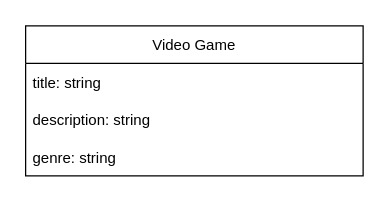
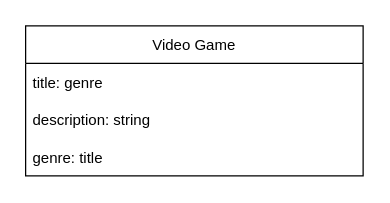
  <mxCell id="0" />
  <mxCell id="1" parent="0" />
  <mxCell id="2" value="Video Game" style="swimlane;fontStyle=0;childLayout=stackLayout;horizontal=1;startSize=30;horizontalStack=0;resizeParent=1;resizeParentMax=0;resizeLast=0;collapsible=1;marginBottom=0;" vertex="1" parent="1"><mxGeometry x="20" y="20" width="270" height="120" as="geometry" /></mxCell>
- <mxCell id="3" value="title: string" style="text;strokeColor=none;fillColor=none;align=left;verticalAlign=middle;spacingLeft=4;spacingRight=4;overflow=hidden;points=[[0,0.5],[1,0.5]];portConstraint=eastwest;rotatable=0;" vertex="1" parent="2"><mxGeometry y="30" width="270" height="30" as="geometry" /></mxCell>
+ <mxCell id="3" value="title: genre" style="text;strokeColor=none;fillColor=none;align=left;verticalAlign=middle;spacingLeft=4;spacingRight=4;overflow=hidden;points=[[0,0.5],[1,0.5]];portConstraint=eastwest;rotatable=0;" vertex="1" parent="2"><mxGeometry y="30" width="270" height="30" as="geometry" /></mxCell>
  <mxCell id="4" value="description: string" style="text;strokeColor=none;fillColor=none;align=left;verticalAlign=middle;spacingLeft=4;spacingRight=4;overflow=hidden;points=[[0,0.5],[1,0.5]];portConstraint=eastwest;rotatable=0;" vertex="1" parent="2"><mxGeometry y="60" width="270" height="30" as="geometry" /></mxCell>
- <mxCell id="5" value="genre: string" style="text;strokeColor=none;fillColor=none;align=left;verticalAlign=middle;spacingLeft=4;spacingRight=4;overflow=hidden;points=[[0,0.5],[1,0.5]];portConstraint=eastwest;rotatable=0;" vertex="1" parent="2"><mxGeometry y="90" width="270" height="30" as="geometry" /></mxCell>
+ <mxCell id="5" value="genre: title" style="text;strokeColor=none;fillColor=none;align=left;verticalAlign=middle;spacingLeft=4;spacingRight=4;overflow=hidden;points=[[0,0.5],[1,0.5]];portConstraint=eastwest;rotatable=0;" vertex="1" parent="2"><mxGeometry y="90" width="270" height="30" as="geometry" /></mxCell>
